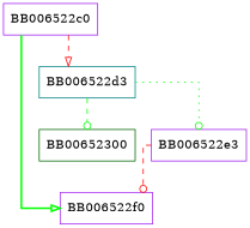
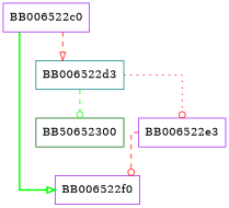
  digraph {
    splines=ortho
    node [color=purple shape=box]
    edge [arrowhead=odot color=red style=dashed]
    BB006522c0
    BB006522f0
    BB006522d3 [color=teal]
-   BB00652300 [color=darkgreen]
+   BB00652300 [color=darkgreen label=BB50652300]
    BB006522e3
    BB006522c0 -> BB006522f0 [arrowhead=onormal color=green style=bold]
    BB006522c0 -> BB006522d3 [arrowhead=onormal]
    BB006522d3 -> BB00652300 [color=green]
-   BB006522d3 -> BB006522e3 [color=green style=dotted]
+   BB006522d3 -> BB006522e3 [style=dotted]
    BB006522e3 -> BB006522f0
  }
